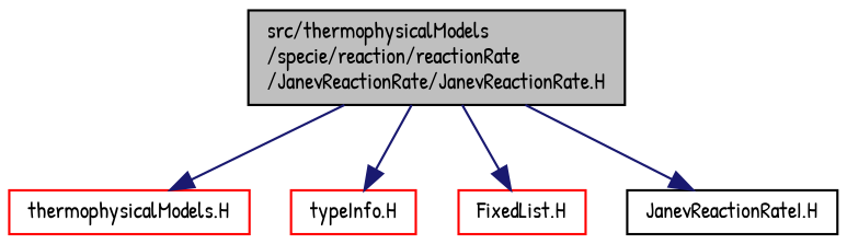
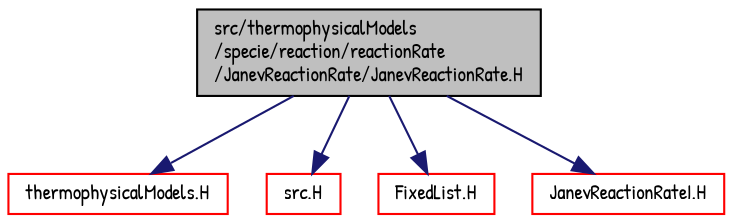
  digraph {
    fontname="Patrick Hand"
    node [color=red fontname="Patrick Hand" fontsize=10 shape=record]
    edge [color=midnightblue fontname="Patrick Hand" fontsize=10 labelfontname=Helvetica labelfontsize=10 style=solid]
    n1 [color=black fillcolor=grey75 fontcolor=black height=0.2 label="src/thermophysicalModels\l/specie/reaction/reactionRate\l/JanevReactionRate/JanevReactionRate.H" style=filled width=0.4]
    n2 [height=0.2 label="thermophysicalModels.H" width=0.4]
-   n3 [height=0.2 label="typeInfo.H" width=0.4]
+   n3 [height=0.2 label="src.H" width=0.4]
    n4 [height=0.2 label="FixedList.H" width=0.4]
-   n5 [color=black height=0.2 label="JanevReactionRateI.H" width=0.4]
+   n5 [height=0.2 label="JanevReactionRateI.H" width=0.4]
    n1 -> n2
    n1 -> n3
    n1 -> n4
    n1 -> n5
  }
